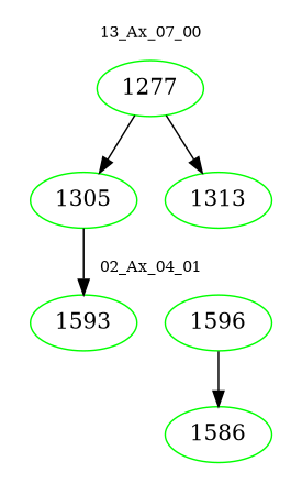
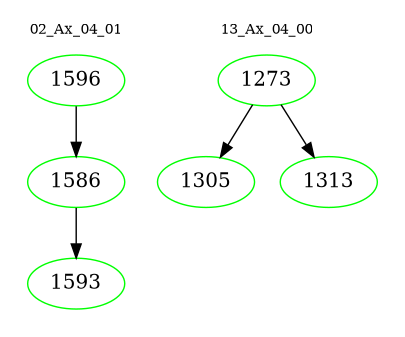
  digraph {
    node [color=green]
    edge [color=black]
    n1 [label=1596]
    n2 [label=1586]
    n3 [label=1593]
    n4 [label=1305]
-   n5 [label=1277]
+   n5 [label=1273]
    n6 [label=1313]
    subgraph cluster_1 {
      color=white
      fontsize=10
      label="02_Ax_04_01"
      n1
      n2
      n3
    }
    subgraph cluster_2 {
      color=white
      fontsize=10
-     label="13_Ax_07_00"
+     label="13_Ax_04_00"
      n4
      n5
      n6
    }
    n1 -> n2
-   n4 -> n3
+   n2 -> n3
    n5 -> n4
    n5 -> n6
  }
